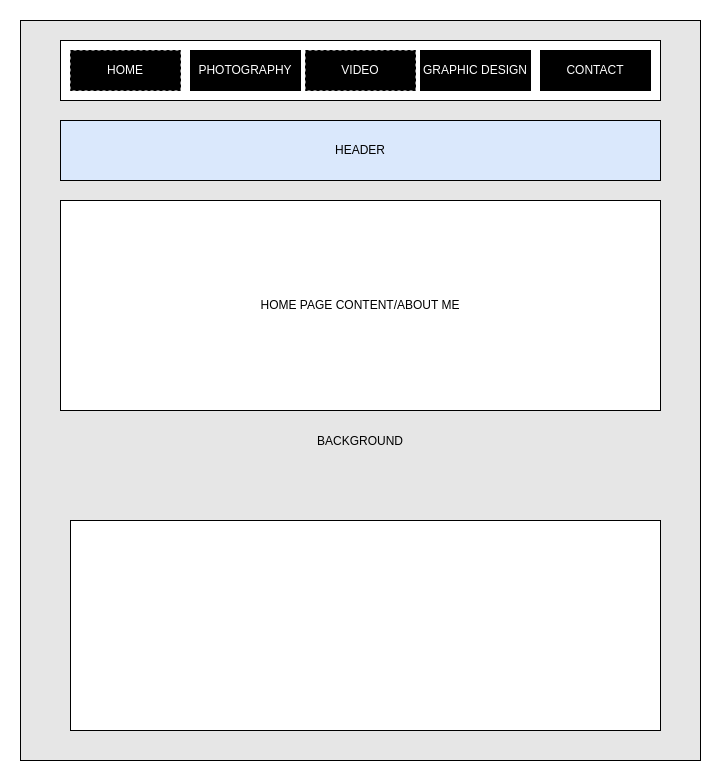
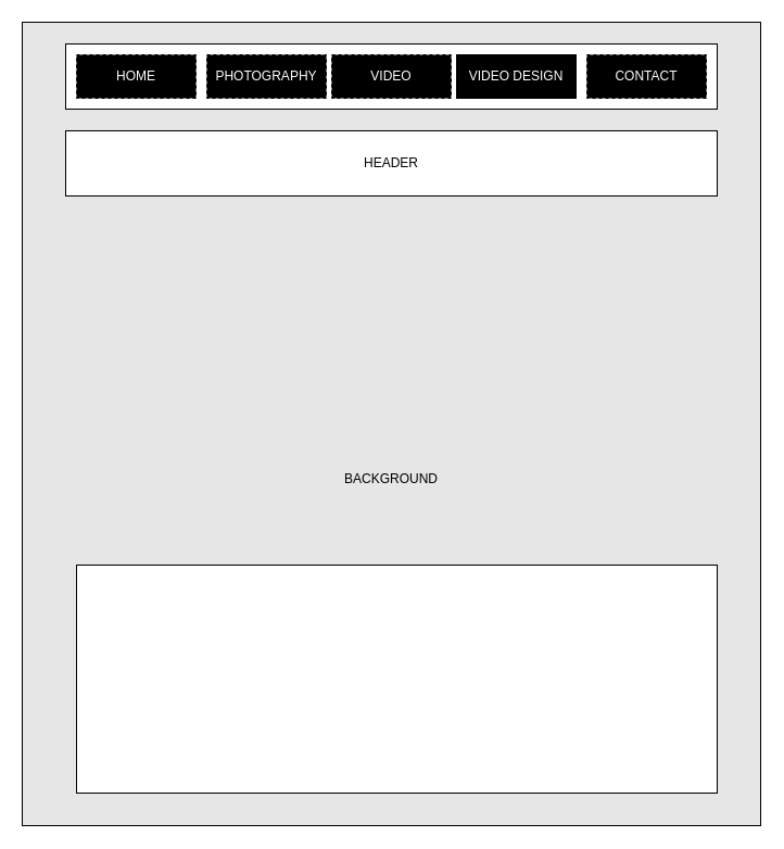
  <mxCell id="0" />
  <mxCell id="1" parent="0" />
  <mxCell id="2" value="&lt;br&gt;&lt;br&gt;&lt;br&gt;&lt;br&gt;&lt;br&gt;&lt;br&gt;&lt;br&gt;BACKGROUND" style="rounded=0;whiteSpace=wrap;html=1;fillColor=#E6E6E6;" parent="1" vertex="1"><mxGeometry x="20" width="680" height="740" as="geometry" y="20" /></mxCell>
  <mxCell id="3" value="" style="rounded=0;whiteSpace=wrap;html=1;" parent="1" vertex="1"><mxGeometry x="60" y="40" width="600" height="60" as="geometry" /></mxCell>
- <mxCell id="4" value="HOME PAGE CONTENT/ABOUT ME" style="rounded=0;whiteSpace=wrap;html=1;" parent="1" vertex="1"><mxGeometry x="60" y="200" width="600" height="210" as="geometry" /></mxCell>
  <mxCell id="5" value="HOME" style="rounded=0;whiteSpace=wrap;html=1;fillColor=#000000;fontColor=#FFFFFF;dashed=1;" parent="1" vertex="1"><mxGeometry x="70" y="50" width="110" height="40" as="geometry" /></mxCell>
- <mxCell id="6" value="PHOTOGRAPHY" style="rounded=0;whiteSpace=wrap;html=1;fontColor=#FFFFFF;fillColor=#000000;" parent="1" vertex="1"><mxGeometry x="190" y="50" width="110" height="40" as="geometry" /></mxCell>
+ <mxCell id="6" value="PHOTOGRAPHY" style="rounded=0;whiteSpace=wrap;html=1;fontColor=#FFFFFF;fillColor=#000000;dashed=1;" parent="1" vertex="1"><mxGeometry x="190" y="50" width="110" height="40" as="geometry" /></mxCell>
  <mxCell id="7" value="VIDEO" style="rounded=0;whiteSpace=wrap;html=1;fillColor=#000000;fontColor=#FFFFFF;dashed=1;" parent="1" vertex="1"><mxGeometry x="305" y="50" width="110" height="40" as="geometry" /></mxCell>
- <mxCell id="8" value="GRAPHIC DESIGN" style="rounded=0;whiteSpace=wrap;html=1;fontColor=#FFFFFF;fillColor=#000000;" parent="1" vertex="1"><mxGeometry x="420" y="50" width="110" height="40" as="geometry" /></mxCell>
- <mxCell id="9" value="CONTACT" style="rounded=0;whiteSpace=wrap;html=1;fillColor=#000000;fontColor=#FFFFFF;" parent="1" vertex="1"><mxGeometry x="540" y="50" width="110" height="40" as="geometry" /></mxCell>
- <mxCell id="10" value="HEADER" style="rounded=0;whiteSpace=wrap;html=1;fillColor=#dae8fc;" parent="1" vertex="1"><mxGeometry x="60" y="120" width="600" height="60" as="geometry" /></mxCell>
+ <mxCell id="8" value="VIDEO DESIGN" style="rounded=0;whiteSpace=wrap;html=1;fontColor=#FFFFFF;fillColor=#000000;" parent="1" vertex="1"><mxGeometry x="420" y="50" width="110" height="40" as="geometry" /></mxCell>
+ <mxCell id="9" value="CONTACT" style="rounded=0;whiteSpace=wrap;html=1;fillColor=#000000;fontColor=#FFFFFF;dashed=1;" parent="1" vertex="1"><mxGeometry x="540" y="50" width="110" height="40" as="geometry" /></mxCell>
+ <mxCell id="10" value="HEADER" style="rounded=0;whiteSpace=wrap;html=1;" parent="1" vertex="1"><mxGeometry x="60" y="120" width="600" height="60" as="geometry" /></mxCell>
  <mxCell id="11" value="" style="rounded=0;whiteSpace=wrap;html=1;" vertex="1" parent="1"><mxGeometry x="70" y="520" width="590" height="210" as="geometry" /></mxCell>
